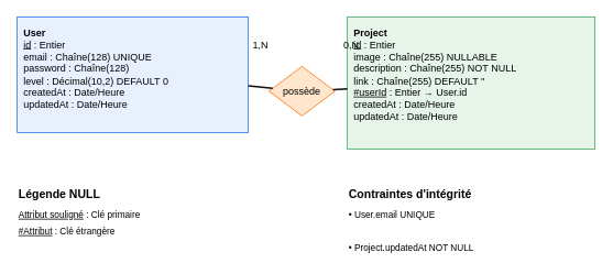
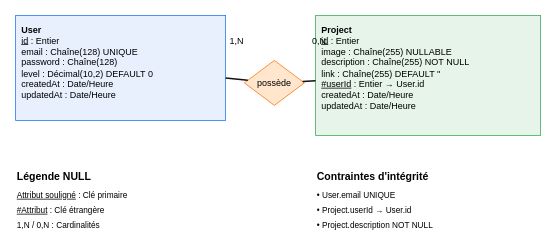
  <mxCell id="0" />
  <mxCell id="1" parent="0" />
  <mxCell id="2" value="&lt;b&gt;User&lt;/b&gt;&lt;br/&gt;&lt;u&gt;id&lt;/u&gt; : Entier&lt;br/&gt;email : Chaîne(128) UNIQUE&lt;br/&gt;password : Chaîne(128)&lt;br/&gt;level : Décimal(10,2) DEFAULT 0&lt;br/&gt;createdAt : Date/Heure&lt;br/&gt;updatedAt : Date/Heure" style="rounded=0;whiteSpace=wrap;html=1;strokeColor=#1a73e8;fillColor=#e8f0fe;align=left;verticalAlign=top;spacing=8;fontSize=12;fontFamily=Arial;" vertex="1" parent="1"><mxGeometry x="20" y="20" width="280" height="140" as="geometry" /></mxCell>
  <mxCell id="3" value="&lt;b&gt;Project&lt;/b&gt;&lt;br/&gt;&lt;u&gt;id&lt;/u&gt; : Entier&lt;br/&gt;image : Chaîne(255) NULLABLE&lt;br/&gt;description : Chaîne(255) NOT NULL&lt;br/&gt;link : Chaîne(255) DEFAULT ''&lt;br/&gt;&lt;u&gt;#userId&lt;/u&gt; : Entier → User.id&lt;br/&gt;createdAt : Date/Heure&lt;br/&gt;updatedAt : Date/Heure" style="rounded=0;whiteSpace=wrap;html=1;strokeColor=#34a853;fillColor=#e6f4ea;align=left;verticalAlign=top;spacing=8;fontSize=12;fontFamily=Arial;" vertex="1" parent="1"><mxGeometry x="420" y="20" width="300" height="160" as="geometry" /></mxCell>
  <mxCell id="4" value="possède" style="rhombus;whiteSpace=wrap;html=1;strokeColor=#ff6d01;fillColor=#ffe6cc;fontSize=12;fontFamily=Arial;" vertex="1" parent="1"><mxGeometry x="325" y="80" width="80" height="60" as="geometry" /></mxCell>
  <mxCell id="5" value="1,N" style="text;html=1;strokeColor=none;fillColor=none;align=center;verticalAlign=middle;whiteSpace=wrap;rounded=0;fontSize=12;fontWeight=bold;fontFamily=Arial;" vertex="1" parent="1"><mxGeometry x="300" y="45" width="30" height="20" as="geometry" /></mxCell>
  <mxCell id="6" value="0,N" style="text;html=1;strokeColor=none;fillColor=none;align=center;verticalAlign=middle;whiteSpace=wrap;rounded=0;fontSize=12;fontWeight=bold;fontFamily=Arial;" vertex="1" parent="1"><mxGeometry x="410" y="45" width="30" height="20" as="geometry" /></mxCell>
  <mxCell id="7" value="" style="endArrow=none;html=1;strokeColor=#111111;strokeWidth=2;" edge="1" parent="1" source="2" target="4"><mxGeometry relative="1" as="geometry" /></mxCell>
  <mxCell id="8" value="" style="endArrow=none;html=1;strokeColor=#111111;strokeWidth=2;" edge="1" parent="1" source="4" target="3"><mxGeometry relative="1" as="geometry" /></mxCell>
  <mxCell id="9" value="&lt;b&gt;Légende NULL&lt;/b&gt;" style="text;html=1;strokeColor=none;fillColor=none;align=left;verticalAlign=top;whiteSpace=wrap;rounded=0;fontSize=14;fontWeight=bold;fontFamily=Arial;" vertex="1" parent="1"><mxGeometry x="20" y="220" width="120" height="30" as="geometry" /></mxCell>
  <mxCell id="10" value="&lt;u&gt;Attribut souligné&lt;/u&gt; : Clé primaire" style="text;html=1;strokeColor=none;fillColor=none;align=left;verticalAlign=middle;whiteSpace=wrap;rounded=0;fontSize=11;fontFamily=Arial;" vertex="1" parent="1"><mxGeometry x="20" y="250" width="200" height="20" as="geometry" /></mxCell>
  <mxCell id="11" value="&lt;u&gt;#Attribut&lt;/u&gt; : Clé étrangère" style="text;html=1;strokeColor=none;fillColor=none;align=left;verticalAlign=middle;whiteSpace=wrap;rounded=0;fontSize=11;fontFamily=Arial;" vertex="1" parent="1"><mxGeometry x="20" y="270" width="200" height="20" as="geometry" /></mxCell>
+ <mxCell id="12" value="1,N / 0,N : Cardinalités" style="text;html=1;strokeColor=none;fillColor=none;align=left;verticalAlign=middle;whiteSpace=wrap;rounded=0;fontSize=11;fontFamily=Arial;" vertex="1" parent="1"><mxGeometry x="20" y="290" width="200" height="20" as="geometry" /></mxCell>
  <mxCell id="13" value="&lt;b&gt;Contraintes d'intégrité&lt;/b&gt;" style="text;html=1;strokeColor=none;fillColor=none;align=left;verticalAlign=top;whiteSpace=wrap;rounded=0;fontSize=14;fontWeight=bold;fontFamily=Arial;" vertex="1" parent="1"><mxGeometry x="420" y="220" width="180" height="30" as="geometry" /></mxCell>
  <mxCell id="14" value="• User.email UNIQUE" style="text;html=1;strokeColor=none;fillColor=none;align=left;verticalAlign=middle;whiteSpace=wrap;rounded=0;fontSize=11;fontFamily=Arial;" vertex="1" parent="1"><mxGeometry x="420" y="250" width="150" height="20" as="geometry" /></mxCell>
- <mxCell id="16" value="• Project.updatedAt NOT NULL" style="text;html=1;strokeColor=none;fillColor=none;align=left;verticalAlign=middle;whiteSpace=wrap;rounded=0;fontSize=11;fontFamily=Arial;" vertex="1" parent="1"><mxGeometry x="420" y="290" width="200" height="20" as="geometry" /></mxCell>
+ <mxCell id="15" value="• Project.userId → User.id" style="text;html=1;strokeColor=none;fillColor=none;align=left;verticalAlign=middle;whiteSpace=wrap;rounded=0;fontSize=11;fontFamily=Arial;" vertex="1" parent="1"><mxGeometry x="420" y="270" width="180" height="20" as="geometry" /></mxCell>
+ <mxCell id="16" value="• Project.description NOT NULL" style="text;html=1;strokeColor=none;fillColor=none;align=left;verticalAlign=middle;whiteSpace=wrap;rounded=0;fontSize=11;fontFamily=Arial;" vertex="1" parent="1"><mxGeometry x="420" y="290" width="200" height="20" as="geometry" /></mxCell>
